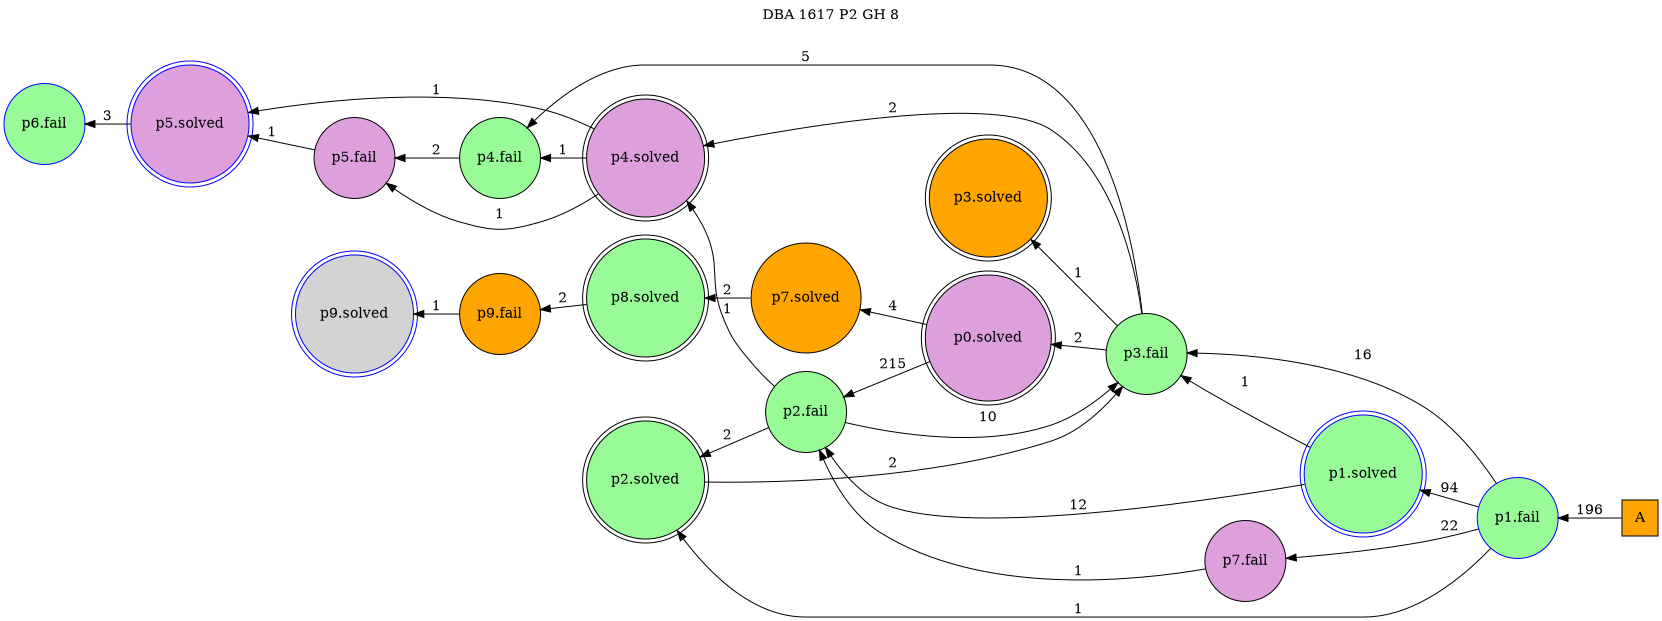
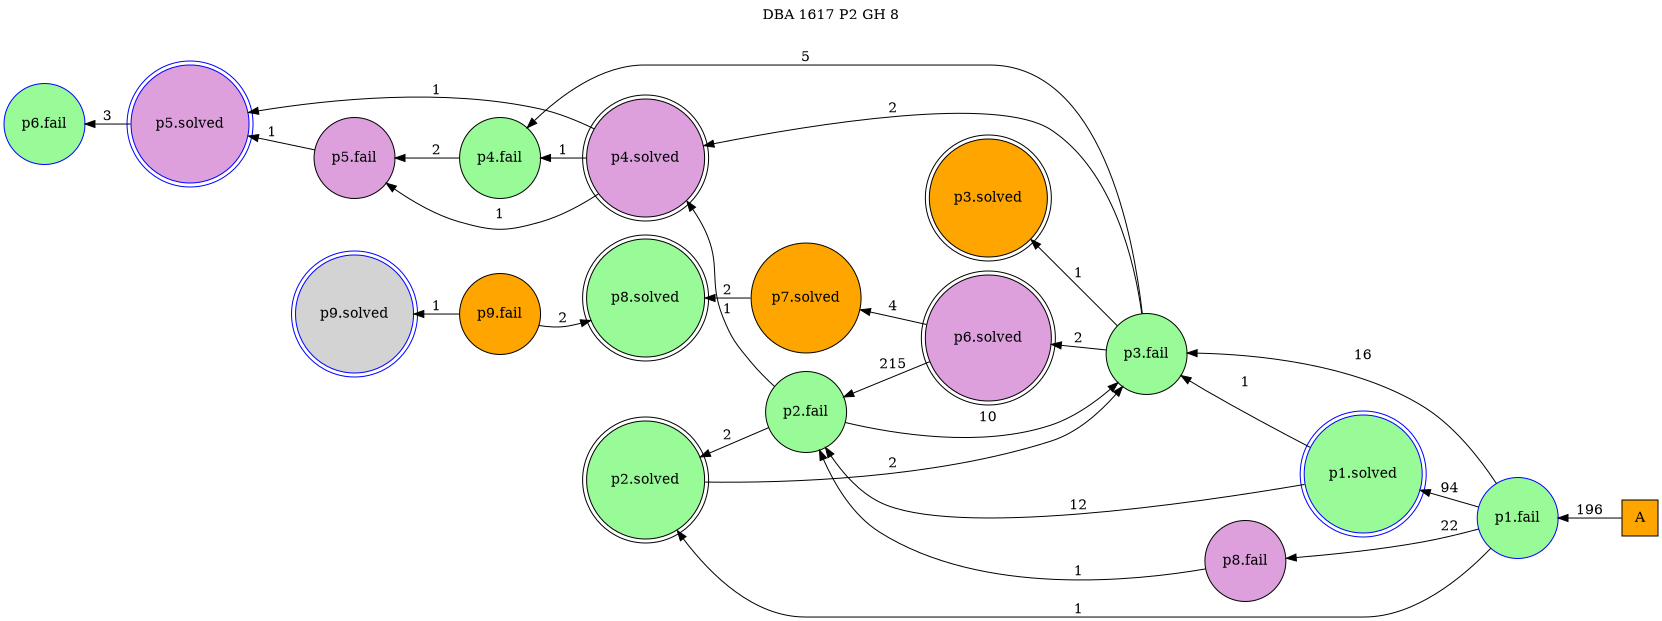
  digraph {
    label=" DBA 1617 P2 GH 8 "
    labelloc=tl
    rankdir=RL
    node [color=black fillcolor=palegreen shape=circle style=filled]
    n1 [fillcolor=orange label=A shape=square]
    n2 [color=blue label="p1.fail"]
    n3 [color=blue label="p1.solved" shape=doublecircle]
    n4 [label="p3.fail"]
    n5 [label="p2.solved" shape=doublecircle]
-   n6 [fillcolor=plum label="p7.fail"]
+   n6 [fillcolor=plum label="p8.fail"]
    n7 [label="p2.fail"]
    n8 [fillcolor=plum label="p4.solved" shape=doublecircle]
    n9 [label="p4.fail"]
-   n10 [fillcolor=plum label="p0.solved" shape=doublecircle]
+   n10 [fillcolor=plum label="p6.solved" shape=doublecircle]
    n11 [fillcolor=orange label="p3.solved" shape=doublecircle]
    n12 [fillcolor=plum label="p5.fail"]
    n13 [color=blue fillcolor=plum label="p5.solved" shape=doublecircle]
    n14 [fillcolor=orange label="p7.solved"]
    n15 [color=blue label="p6.fail"]
    n16 [label="p8.solved" shape=doublecircle]
    n17 [fillcolor=orange label="p9.fail"]
    n18 [color=blue fillcolor=lightgrey label="p9.solved" shape=doublecircle]
    n1 -> n2 [label=196]
    n2 -> n3 [label=94]
    n2 -> n4 [label=16]
    n2 -> n5 [label=1]
    n2 -> n6 [label=22]
    n3 -> n4 [label=1]
    n3 -> n7 [label=12]
    n4 -> n8 [label=2]
    n4 -> n9 [label=5]
    n4 -> n10 [label=2]
    n4 -> n11 [label=1]
    n5 -> n4 [label=2]
    n6 -> n7 [label=1]
    n7 -> n4 [label=10]
    n7 -> n5 [label=2]
    n7 -> n8 [label=1]
    n8 -> n9 [label=1]
    n8 -> n12 [label=1]
    n8 -> n13 [label=1]
    n9 -> n12 [label=2]
    n10 -> n7 [label=215]
    n10 -> n14 [label=4]
    n12 -> n13 [label=1]
    n13 -> n15 [label=3]
    n14 -> n16 [label=2]
-   n16 -> n17 [label=2]
+   n17 -> n16 [label=2]
    n17 -> n18 [label=1]
  }
